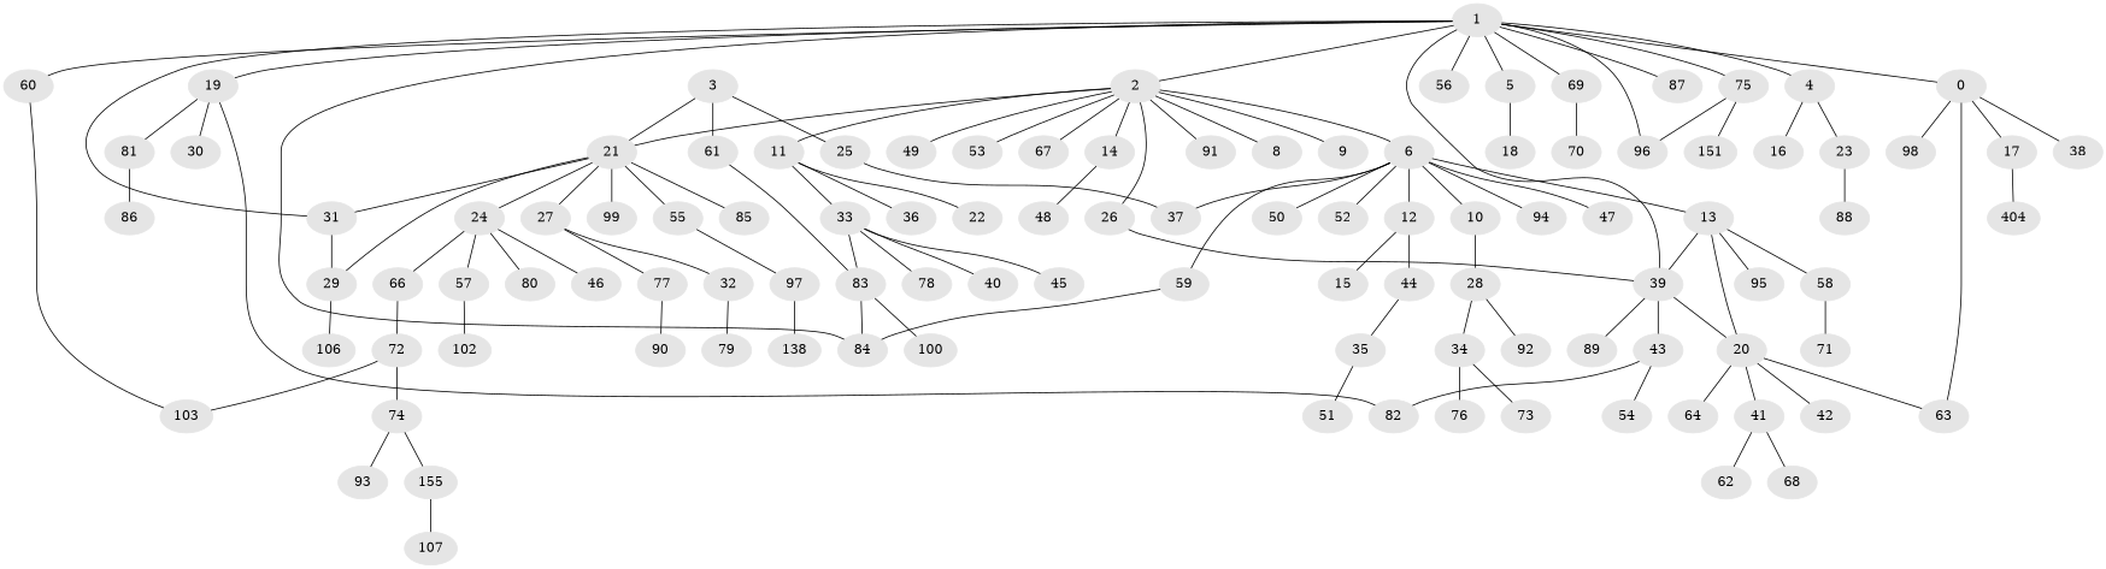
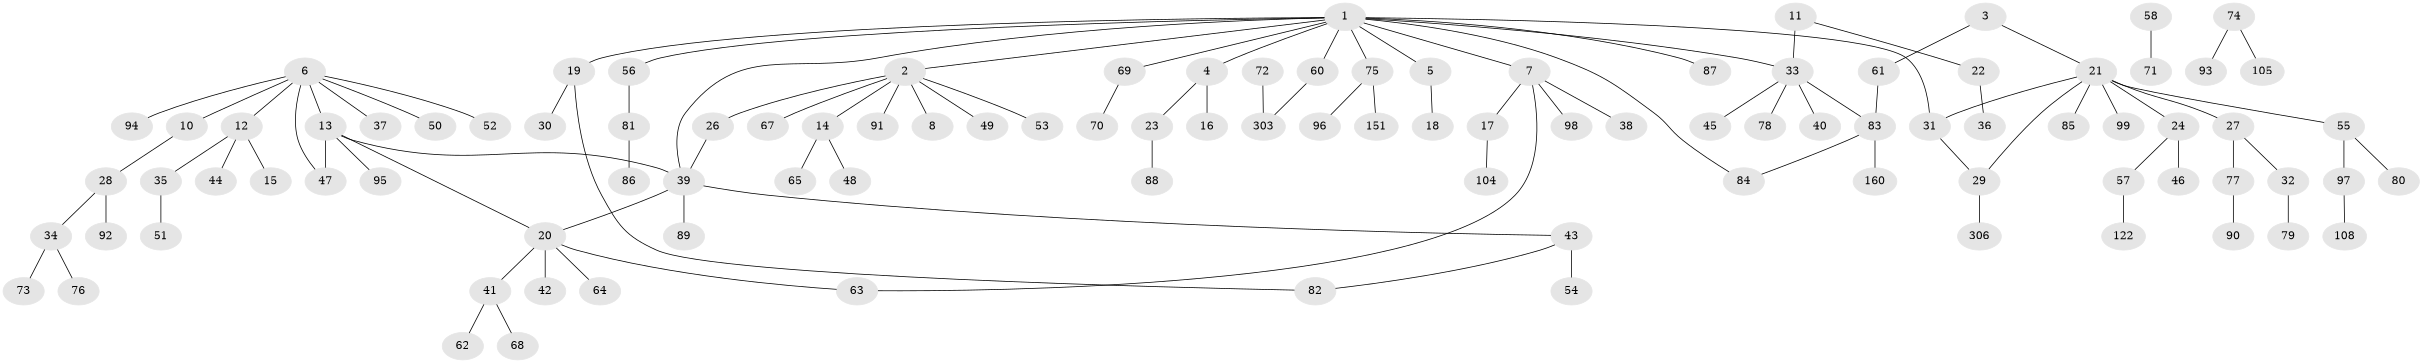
  graph {
    node [color=gray90 style=filled]
    1
    2
    4
    5
-   7 [label=0]
+   7
    19
    31
    33
    39
    56
    60
    69
    75
    84
    87
    6
    8
-   9
    11
    14
    21
    26
    49
    53
    67
    91
    3
-   25
    61
    16
    23
    18
    17
    38
    63
    98
    30
    82
    29
    40
    45
    78
    83
    20
    43
    89
    81
-   103
+   103 [label=303]
    70
    96
    n51 [label=151]
    10
    12
    13
    37
    47
    50
    52
-   59
    94
    22
    36
    48
+   65
    24
    27
    55
    85
    99
    88
    28
    15
    35
    44
    58
    95
-   104 [label=404]
-   106
+   104
+   106 [label=306]
    34
    92
    51
    41
    42
    64
    71
    62
    68
    46
    57
-   66
    80
    32
    77
    97
-   102
+   102 [label=122]
    72
    79
    90
    73
    76
-   100
+   100 [label=160]
    54
-   108 [label=138]
+   108
    86
    74
    93
-   105 [label=155]
-   107
+   105
    1 -- 2
    1 -- 4
    1 -- 5
    1 -- 7
    1 -- 19
    1 -- 31
-   1 -- 96
+   1 -- 33
    1 -- 39
    1 -- 56
    1 -- 60
    1 -- 69
    1 -- 75
    1 -- 84
    1 -- 87
-   2 -- 6
    2 -- 8
-   2 -- 9
-   2 -- 11
    2 -- 14
-   2 -- 21
    2 -- 26
    2 -- 49
    2 -- 53
    2 -- 67
    2 -- 91
    4 -- 16
    4 -- 23
    5 -- 18
    7 -- 17
    7 -- 38
    7 -- 63
    7 -- 98
    19 -- 30
    19 -- 82
    31 -- 29
    33 -- 40
    33 -- 45
    33 -- 78
    33 -- 83
    39 -- 20
    39 -- 43
    39 -- 89
-   19 -- 81
+   56 -- 81
    60 -- 103
    69 -- 70
    75 -- 96
    75 -- n51
    6 -- 10
    6 -- 12
    6 -- 13
    6 -- 37
    6 -- 47
    6 -- 50
    6 -- 52
-   6 -- 59
    6 -- 94
    11 -- 33
    11 -- 22
-   11 -- 36
+   22 -- 36
    14 -- 48
+   14 -- 65
    21 -- 31
    21 -- 29
    21 -- 24
    21 -- 27
    21 -- 55
    21 -- 85
    21 -- 99
    26 -- 39
    3 -- 21
-   3 -- 25
    3 -- 61
-   25 -- 37
    61 -- 83
    23 -- 88
    17 -- 104
    29 -- 106
    83 -- 84
    83 -- 100
    20 -- 63
    20 -- 41
    20 -- 42
    20 -- 64
    43 -- 82
    43 -- 54
    81 -- 86
    10 -- 28
    12 -- 15
-   44 -- 35
+   12 -- 35
    12 -- 44
    13 -- 39
    13 -- 20
-   13 -- 58
+   13 -- 47
    13 -- 95
-   59 -- 84
    24 -- 46
    24 -- 57
-   24 -- 66
-   24 -- 80
+   55 -- 80
    27 -- 32
    27 -- 77
    55 -- 97
    28 -- 34
    28 -- 92
    35 -- 51
    58 -- 71
    34 -- 73
    34 -- 76
    41 -- 62
    41 -- 68
    57 -- 102
-   66 -- 72
    32 -- 79
    77 -- 90
    97 -- 108
    72 -- 103
-   72 -- 74
    74 -- 93
    74 -- 105
-   105 -- 107
  }
